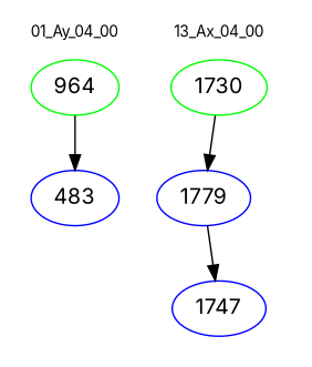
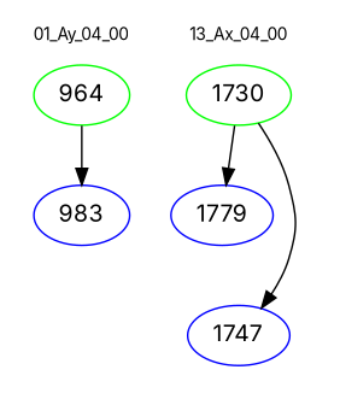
  digraph {
    fontname=Inter
    node [color=blue fontname=Inter]
    edge [color=black fontname=Inter]
    n1 [color=green label=964]
-   n2 [label=483]
+   n2 [label=983]
    n3 [color=green label=1730]
    n4 [label=1779]
    n5 [label=1747]
    subgraph cluster_1 {
      color=white
      fontsize=10
      label="01_Ay_04_00"
      n1
      n2
    }
    subgraph cluster_2 {
      color=white
      fontsize=10
      label="13_Ax_04_00"
      n3
      n4
      n5
    }
    n1 -> n2
    n3 -> n4
-   n4 -> n5
+   n3 -> n5
  }
